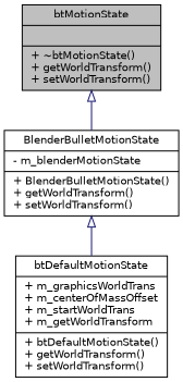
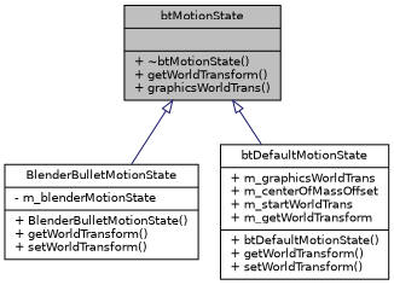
  digraph {
    node [color=black fillcolor=white fontname=Helvetica fontsize=10 shape=record style=filled]
    edge [arrowtail=empty color=midnightblue dir=back fontname=Helvetica fontsize=10 labelfontname=Helvetica labelfontsize=10 style=solid]
-   n1 [fillcolor=grey75 fontcolor=black height=0.2 label="{btMotionState\n||+ ~btMotionState()\l+ getWorldTransform()\l+ setWorldTransform()\l}" width=0.4]
+   n1 [fillcolor=grey75 fontcolor=black height=0.2 label="{btMotionState\n||+ ~btMotionState()\l+ getWorldTransform()\l+ graphicsWorldTrans()\l}" width=0.4]
    n2 [height=0.2 label="{BlenderBulletMotionState\n|- m_blenderMotionState\l|+ BlenderBulletMotionState()\l+ getWorldTransform()\l+ setWorldTransform()\l}" width=0.4]
    n3 [height=0.2 label="{btDefaultMotionState\n|+ m_graphicsWorldTrans\l+ m_centerOfMassOffset\l+ m_startWorldTrans\l+ m_getWorldTransform\l|+ btDefaultMotionState()\l+ getWorldTransform()\l+ setWorldTransform()\l}" width=0.4]
    n1 -> n2
-   n2 -> n3
+   n1 -> n3
  }
